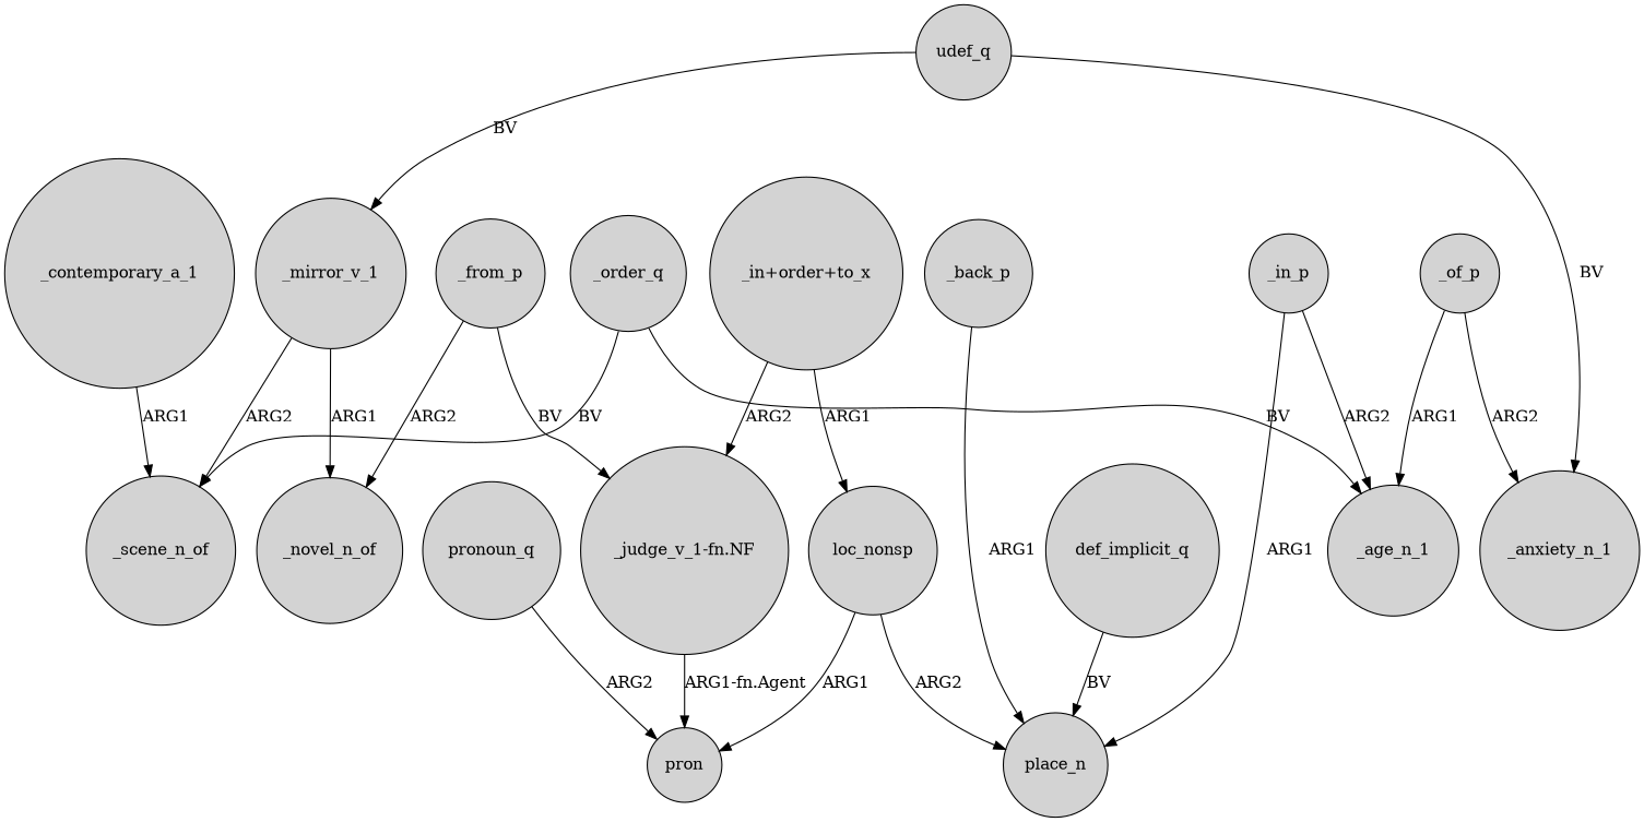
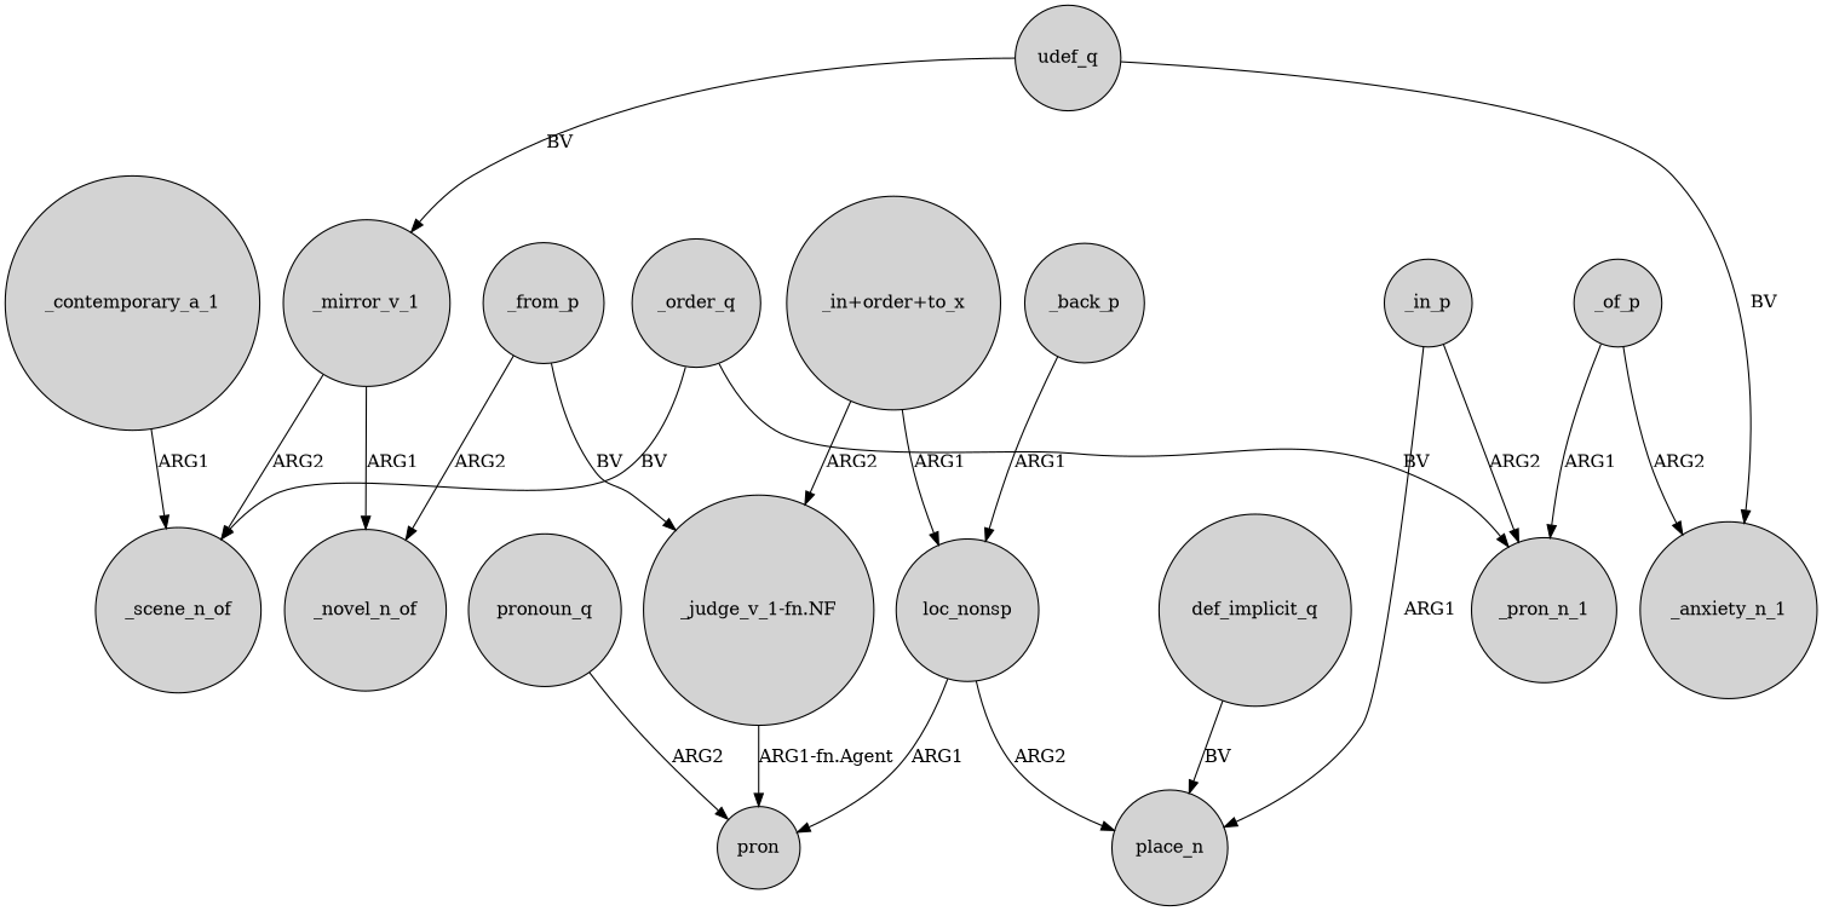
  digraph {
    node [shape=circle style=filled]
    _contemporary_a_1
    _scene_n_of
    loc_nonsp
    pron
    place_n
    _mirror_v_1
    _novel_n_of
    def_implicit_q
    "_judge_v_1-fn.NF"
    pronoun_q
    n11 [label=_order_q]
-   _age_n_1
+   _age_n_1 [label=_pron_n_1]
    udef_q
    _anxiety_n_1
    _in_p
    _of_p
    _from_p
    _back_p
    "_in+order+to_x"
    _contemporary_a_1 -> _scene_n_of [label=ARG1]
    loc_nonsp -> pron [label=ARG1]
    loc_nonsp -> place_n [label=ARG2]
    _mirror_v_1 -> _scene_n_of [label=ARG2]
    _mirror_v_1 -> _novel_n_of [label=ARG1]
    def_implicit_q -> place_n [label=BV]
    "_judge_v_1-fn.NF" -> pron [label="ARG1-fn.Agent"]
    pronoun_q -> pron [label=ARG2]
    n11 -> _scene_n_of [label=BV]
    n11 -> _age_n_1 [label=BV]
    udef_q -> _mirror_v_1 [label=BV]
    udef_q -> _anxiety_n_1 [label=BV]
    _in_p -> place_n [label=ARG1]
    _in_p -> _age_n_1 [label=ARG2]
    _of_p -> _age_n_1 [label=ARG1]
    _of_p -> _anxiety_n_1 [label=ARG2]
    _from_p -> _novel_n_of [label=ARG2]
    _from_p -> "_judge_v_1-fn.NF" [label=BV]
-   _back_p -> place_n [label=ARG1]
+   _back_p -> loc_nonsp [label=ARG1]
    "_in+order+to_x" -> loc_nonsp [label=ARG1]
    "_in+order+to_x" -> "_judge_v_1-fn.NF" [label=ARG2]
  }
